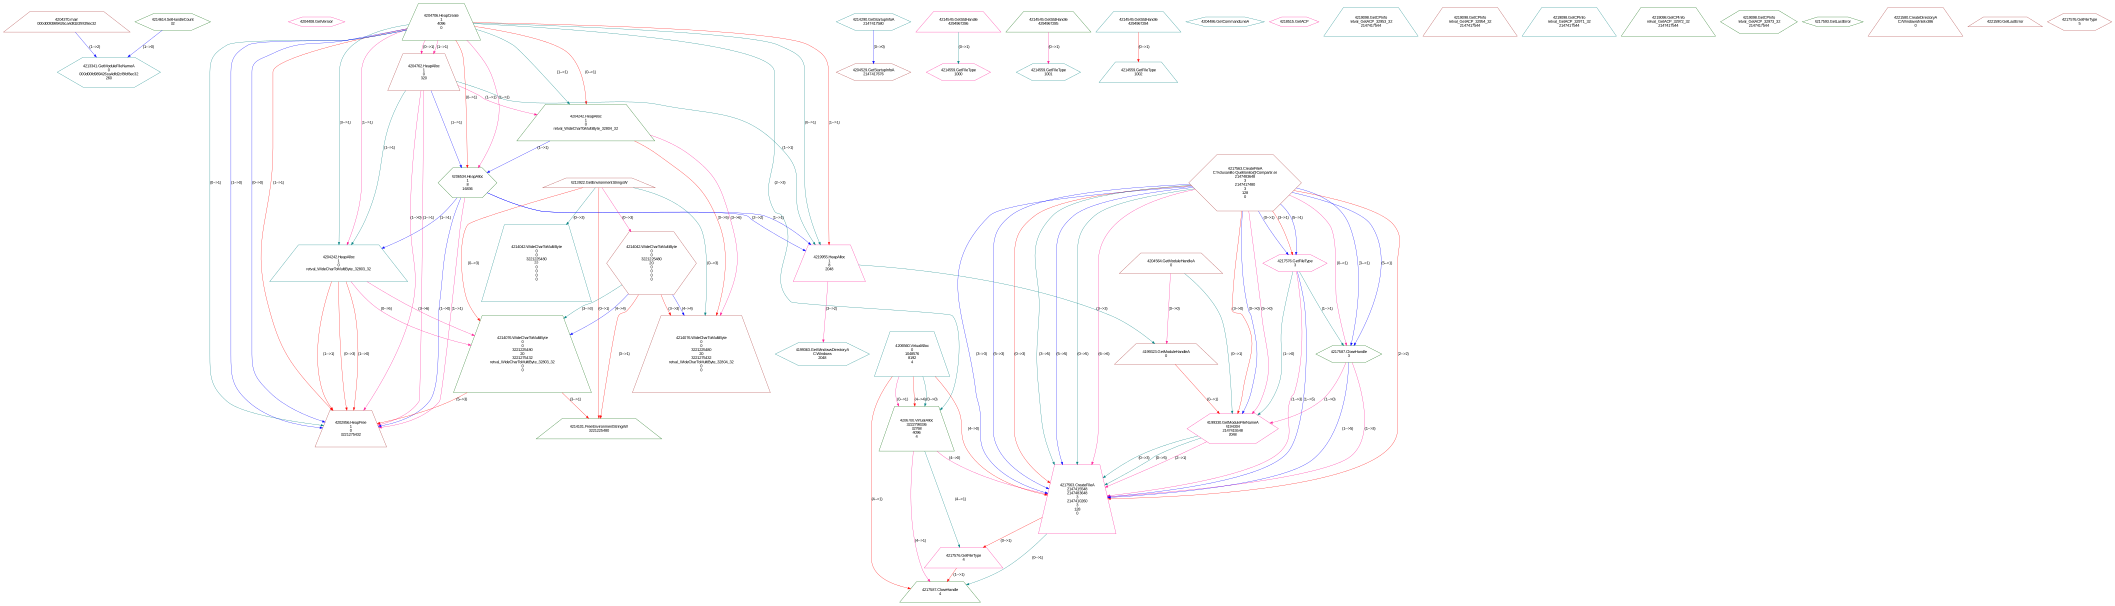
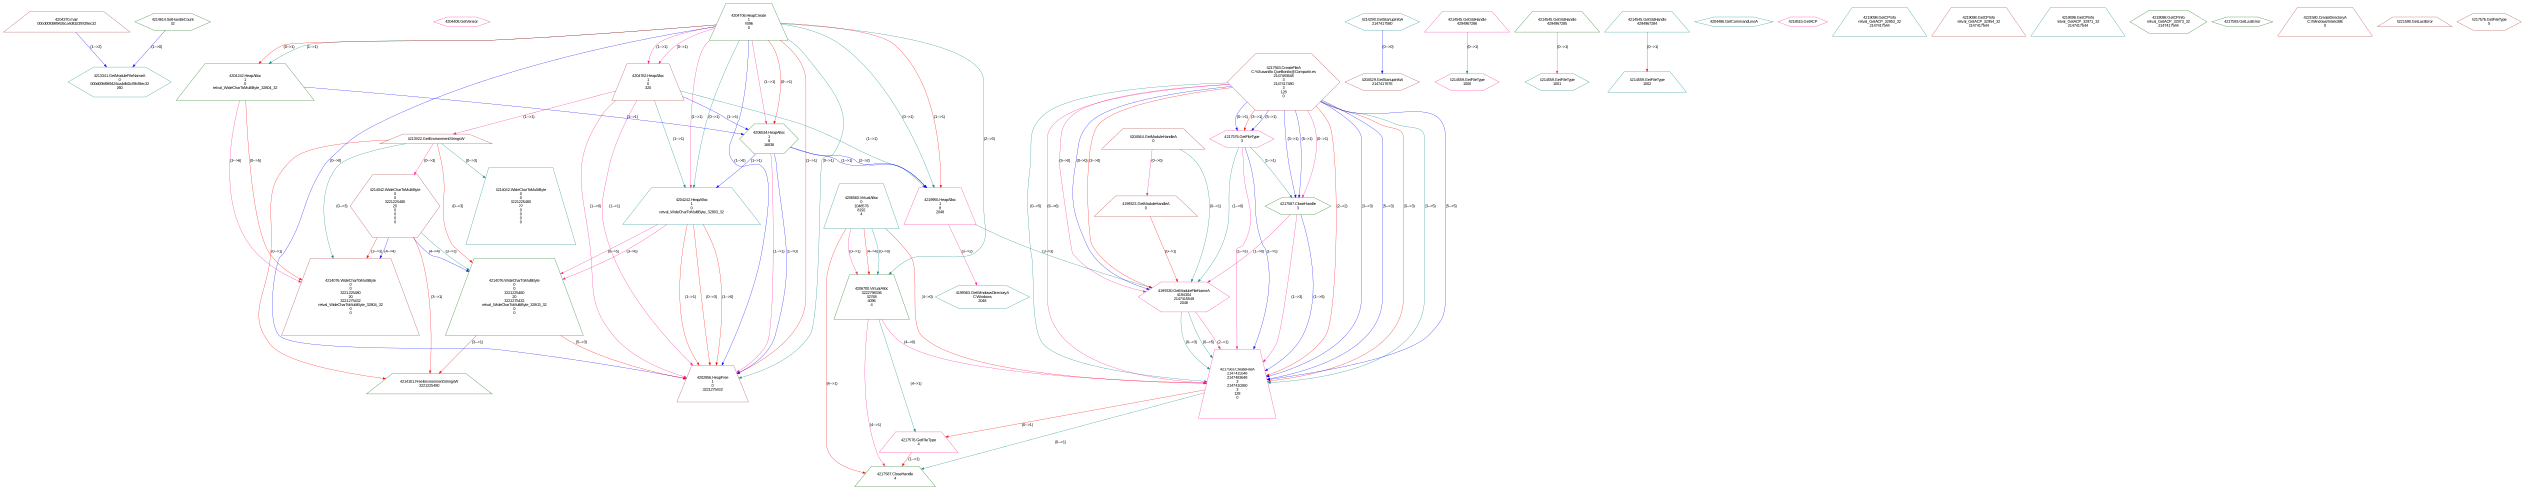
  digraph {
    fontname="Liberation Sans"
    node [color=brown fontname="Liberation Sans" shape=trapezium]
    edge [color=deeppink fontname="Liberation Sans"]
    n1 [label="4204370.main\n000d00fd989426ca4dfd2cf8fcf8ec32"]
    n2 [color=teal label="4213341.GetModuleFileNameA\n0\n000d00fd989426ca4dfd2cf8fcf8ec32\n260" shape=hexagon]
    n3 [color=deeppink label="4204408.GetVersion\n" shape=hexagon]
    n4 [color=darkgreen label="4204706.HeapCreate\n1\n4096\n0"]
    n5 [label="4204762.HeapAlloc\n1\n0\n320"]
    n6 [color=darkgreen label="4206534.HeapAlloc\n1\n8\n16836" shape=hexagon]
    n7 [color=darkgreen label="4206700.VirtualAlloc\n3222798336\n32768\n4096\n4"]
    n8 [color=teal label="4204242.HeapAlloc\n1\n0\nretval_WideCharToMultiByte_32803_32"]
    n9 [label="4202856.HeapFree\n1\n0\n3221275432"]
    n10 [color=darkgreen label="4204242.HeapAlloc\n1\n0\nretval_WideCharToMultiByte_32804_32"]
    n11 [color=deeppink label="4219955.HeapAlloc\n1\n8\n2048"]
    n12 [color=deeppink label="4217563.CreateFileA\n2147415548\n2147483648\n3\n2147410260\n3\n128\n0"]
    n13 [color=deeppink label="4217576.GetFileType\n4"]
    n14 [color=darkgreen label="4217587.CloseHandle\n4"]
    n15 [color=darkgreen label="4214076.WideCharToMultiByte\n0\n0\n3221225480\n20\n3221275432\nretval_WideCharToMultiByte_32803_32\n0\n0"]
    n16 [label="4214076.WideCharToMultiByte\n0\n0\n3221225480\n20\n3221275432\nretval_WideCharToMultiByte_32804_32\n0\n0"]
    n17 [color=deeppink label="4199330.GetModuleFileNameA\n4194304\n2147415548\n2048" shape=hexagon]
    n18 [color=teal label="4199363.GetWindowsDirectoryA\nC:\Windows\n2048" shape=hexagon]
    n19 [color=teal label="4206560.VirtualAlloc\n0\n1048576\n8192\n4"]
    n20 [color=teal label="4214290.GetStartupInfoA\n2147417580" shape=hexagon]
    n21 [label="4204529.GetStartupInfoA\n2147417676" shape=hexagon]
    n22 [color=deeppink label="4214545.GetStdHandle\n4294967286"]
    n23 [color=deeppink label="4214559.GetFileType\n1000" shape=hexagon]
    n24 [color=darkgreen label="4214545.GetStdHandle\n4294967285"]
    n25 [color=teal label="4214559.GetFileType\n1001" shape=hexagon]
    n26 [color=teal label="4214545.GetStdHandle\n4294967284"]
    n27 [color=teal label="4214559.GetFileType\n1002"]
    n28 [color=darkgreen label="4214614.SetHandleCount\n32" shape=hexagon]
    n29 [color=teal label="4204486.GetCommandLineA\n" shape=hexagon]
    n30 [label="4213922.GetEnvironmentStringsW\n"]
    n31 [label="4214042.WideCharToMultiByte\n0\n0\n3221225480\n20\n0\n0\n0\n0" shape=hexagon]
    n32 [color=darkgreen label="4214101.FreeEnvironmentStringsW\n3221225480"]
    n33 [color=teal label="4214042.WideCharToMultiByte\n0\n0\n3221225480\n22\n0\n0\n0\n0"]
    n34 [color=deeppink label="4218515.GetACP\n" shape=hexagon]
    n35 [color=teal label="4219098.GetCPInfo\nretval_GetACP_32953_32\n2147417544"]
    n36 [label="4219098.GetCPInfo\nretval_GetACP_32954_32\n2147417544"]
    n37 [color=teal label="4219098.GetCPInfo\nretval_GetACP_32971_32\n2147417544"]
-   n38 [color=darkgreen label="4219098.GetCPInfo\nretval_GetACP_32972_32\n2147417544"]
    n39 [color=darkgreen label="4219098.GetCPInfo\nretval_GetACP_32973_32\n2147417544" shape=hexagon]
    n40 [label="4204564.GetModuleHandleA\n0"]
    n41 [label="4199323.GetModuleHandleA\n0"]
    n42 [label="4217563.CreateFileA\nC:\Gusanillo QueBonito@Compartir.es\n2147483648\n3\n2147417480\n3\n128\n0" shape=hexagon]
    n43 [color=deeppink label="4217576.GetFileType\n3" shape=hexagon]
    n44 [color=darkgreen label="4217587.CloseHandle\n3" shape=hexagon]
    n45 [color=darkgreen label="4217593.GetLastError\n" shape=hexagon]
    n46 [label="4221580.CreateDirectoryA\nC:/Windows/Intelx386\n0"]
    n47 [label="4221590.GetLastError\n"]
    n48 [label="4217576.GetFileType\n5" shape=hexagon]
    n1 -> n2 [color=blue label="(1-->2)"]
    n4 -> n5 [label="(1-->1)"]
    n4 -> n5 [label="(0-->1)"]
    n4 -> n6 [label="(1-->1)"]
    n4 -> n6 [color=red label="(0-->1)"]
    n4 -> n7 [color=teal label="(2-->3)"]
    n4 -> n8 [label="(1-->1)"]
    n4 -> n8 [color=teal label="(0-->1)"]
    n4 -> n9 [color=red label="(1-->1)"]
    n4 -> n9 [color=teal label="(0-->1)"]
    n4 -> n9 [color=blue label="(1-->0)"]
    n4 -> n9 [color=blue label="(0-->0)"]
    n4 -> n10 [color=teal label="(1-->1)"]
    n4 -> n10 [color=red label="(0-->1)"]
    n4 -> n11 [color=red label="(1-->1)"]
    n4 -> n11 [color=teal label="(0-->1)"]
    n5 -> n6 [color=blue label="(1-->1)"]
    n5 -> n8 [color=teal label="(1-->1)"]
    n5 -> n9 [label="(1-->1)"]
    n5 -> n9 [label="(1-->0)"]
-   n5 -> n10 [label="(1-->1)"]
+   n5 -> n30 [label="(1-->1)"]
    n5 -> n11 [color=teal label="(1-->1)"]
    n6 -> n8 [color=blue label="(1-->1)"]
    n6 -> n9 [label="(1-->1)"]
    n6 -> n9 [color=blue label="(1-->0)"]
    n6 -> n11 [color=blue label="(1-->1)"]
    n6 -> n11 [color=blue label="(2-->2)"]
    n7 -> n12 [label="(4-->0)"]
    n7 -> n13 [color=teal label="(4-->1)"]
    n7 -> n14 [label="(4-->1)"]
    n8 -> n9 [color=red label="(1-->1)"]
    n8 -> n9 [color=red label="(0-->3)"]
    n8 -> n9 [color=red label="(1-->0)"]
    n8 -> n15 [label="(0-->5)"]
    n8 -> n15 [label="(3-->6)"]
    n10 -> n6 [color=blue label="(1-->1)"]
    n10 -> n16 [color=red label="(0-->5)"]
    n10 -> n16 [label="(3-->6)"]
-   n11 -> n41 [color=teal label="(3-->3)"]
+   n11 -> n17 [color=teal label="(3-->3)"]
    n11 -> n18 [label="(3-->2)"]
    n12 -> n13 [color=red label="(0-->1)"]
    n12 -> n14 [color=teal label="(0-->1)"]
    n13 -> n14 [color=red label="(1-->1)"]
    n15 -> n9 [color=red label="(5-->3)"]
    n15 -> n32 [color=red label="(3-->1)"]
    n17 -> n12 [label="(2-->1)"]
    n17 -> n12 [color=teal label="(0-->3)"]
    n17 -> n12 [color=teal label="(0-->5)"]
    n19 -> n7 [label="(0-->1)"]
    n19 -> n7 [color=red label="(4-->4)"]
    n19 -> n7 [color=teal label="(0-->0)"]
    n19 -> n12 [color=red label="(4-->0)"]
    n19 -> n14 [color=red label="(4-->1)"]
    n20 -> n21 [color=blue label="(0-->0)"]
    n22 -> n23 [color=teal label="(0-->1)"]
    n24 -> n25 [label="(0-->1)"]
    n26 -> n27 [color=red label="(0-->1)"]
    n28 -> n2 [color=blue label="(1-->0)"]
    n30 -> n15 [color=red label="(0-->3)"]
    n30 -> n16 [color=teal label="(0-->3)"]
    n30 -> n31 [label="(0-->3)"]
    n30 -> n32 [color=red label="(0-->1)"]
    n30 -> n33 [color=teal label="(0-->3)"]
    n31 -> n15 [color=teal label="(3-->3)"]
    n31 -> n15 [color=blue label="(4-->4)"]
    n31 -> n16 [color=red label="(3-->3)"]
    n31 -> n16 [color=blue label="(4-->4)"]
    n31 -> n32 [color=red label="(3-->1)"]
    n40 -> n17 [color=teal label="(0-->1)"]
    n40 -> n41 [label="(0-->0)"]
    n41 -> n17 [color=red label="(0-->1)"]
    n42 -> n12 [color=red label="(2-->2)"]
    n42 -> n12 [color=blue label="(3-->3)"]
    n42 -> n12 [color=blue label="(5-->3)"]
    n42 -> n12 [color=red label="(0-->3)"]
    n42 -> n12 [color=teal label="(3-->5)"]
    n42 -> n12 [color=blue label="(5-->5)"]
    n42 -> n12 [color=teal label="(0-->5)"]
    n42 -> n12 [label="(6-->6)"]
    n42 -> n17 [color=red label="(3-->0)"]
    n42 -> n17 [label="(5-->0)"]
    n42 -> n17 [color=blue label="(0-->0)"]
    n42 -> n43 [color=red label="(3-->1)"]
    n42 -> n43 [color=blue label="(5-->1)"]
    n42 -> n43 [color=blue label="(0-->1)"]
    n42 -> n44 [color=blue label="(3-->1)"]
    n42 -> n44 [color=blue label="(5-->1)"]
    n42 -> n44 [label="(0-->1)"]
    n43 -> n12 [label="(1-->3)"]
    n43 -> n12 [color=blue label="(1-->5)"]
    n43 -> n17 [color=teal label="(1-->0)"]
    n43 -> n44 [color=teal label="(1-->1)"]
    n44 -> n12 [label="(1-->3)"]
    n44 -> n12 [color=blue label="(1-->5)"]
    n44 -> n17 [label="(1-->0)"]
  }
